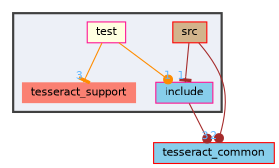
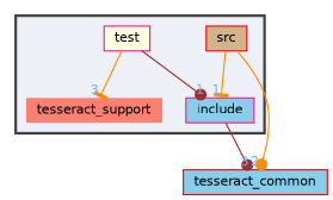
  digraph {
    compound=true
    node [color=deeppink fillcolor=skyblue fontname=Helvetica fontsize=10 shape=box style=filled]
    edge [arrowhead=dot color=darkorange fontcolor=steelblue1 fontname=Helvetica fontsize=10 headlabel=3 labeldistance=1.5 labelfontname=Helvetica labelfontsize=10]
    n1 [fillcolor=salmon height=0.2 label=tesseract_support shape=plaintext width=0.4]
    n2 [height=0.2 label=include width=0.4]
    n3 [color=red fillcolor=tan height=0.2 label=src width=0.4]
    n4 [fillcolor=lightyellow height=0.2 label=test width=0.4]
    n5 [color=red height=0.2 label=tesseract_common width=0.4]
    subgraph cluster_1 {
      bgcolor="#edf0f7"
      fontname=Helvetica
      fontsize=10
      pencolor=grey25
      style="filled,bold"
      n1
      n2
      n3
      n4
    }
    n2 -> n5 [color=brown]
-   n3 -> n2 [arrowhead=tee color=brown headlabel=1]
-   n3 -> n5 [color=brown headlabel=2]
+   n3 -> n2 [arrowhead=tee headlabel=1]
+   n3 -> n5 [headlabel=2]
    n4 -> n1 [arrowhead=tee]
-   n4 -> n2 [headlabel=1]
+   n4 -> n2 [color=brown headlabel=1]
  }
